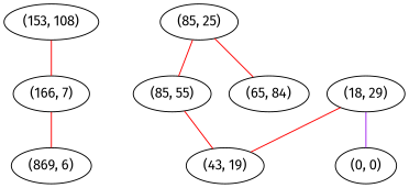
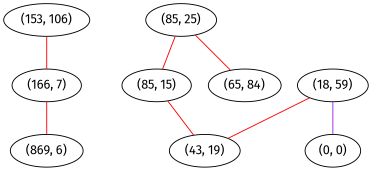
  graph {
    fontname="Fira Sans"
    node [fontname="Fira Sans"]
    edge [color=red fontname="Fira Sans" weight=1]
-   "(153, 106)" [label="(153, 108)"]
+   "(153, 106)"
    "(166, 7)"
    "(85, 25)"
-   "(85, 15)" [label="(85, 55)"]
+   "(85, 15)"
    "(65, 84)"
    n6 [label="(869, 6)"]
    n7 [label="(43, 19)"]
-   "(18, 29)"
+   "(18, 29)" [label="(18, 59)"]
    "(0, 0)"
    "(153, 106)" -- "(166, 7)"
    "(166, 7)" -- n6
    "(85, 25)" -- "(85, 15)"
    "(85, 25)" -- "(65, 84)"
    "(85, 15)" -- n7
    "(18, 29)" -- n7
    "(18, 29)" -- "(0, 0)" [color=purple weight=4]
  }
